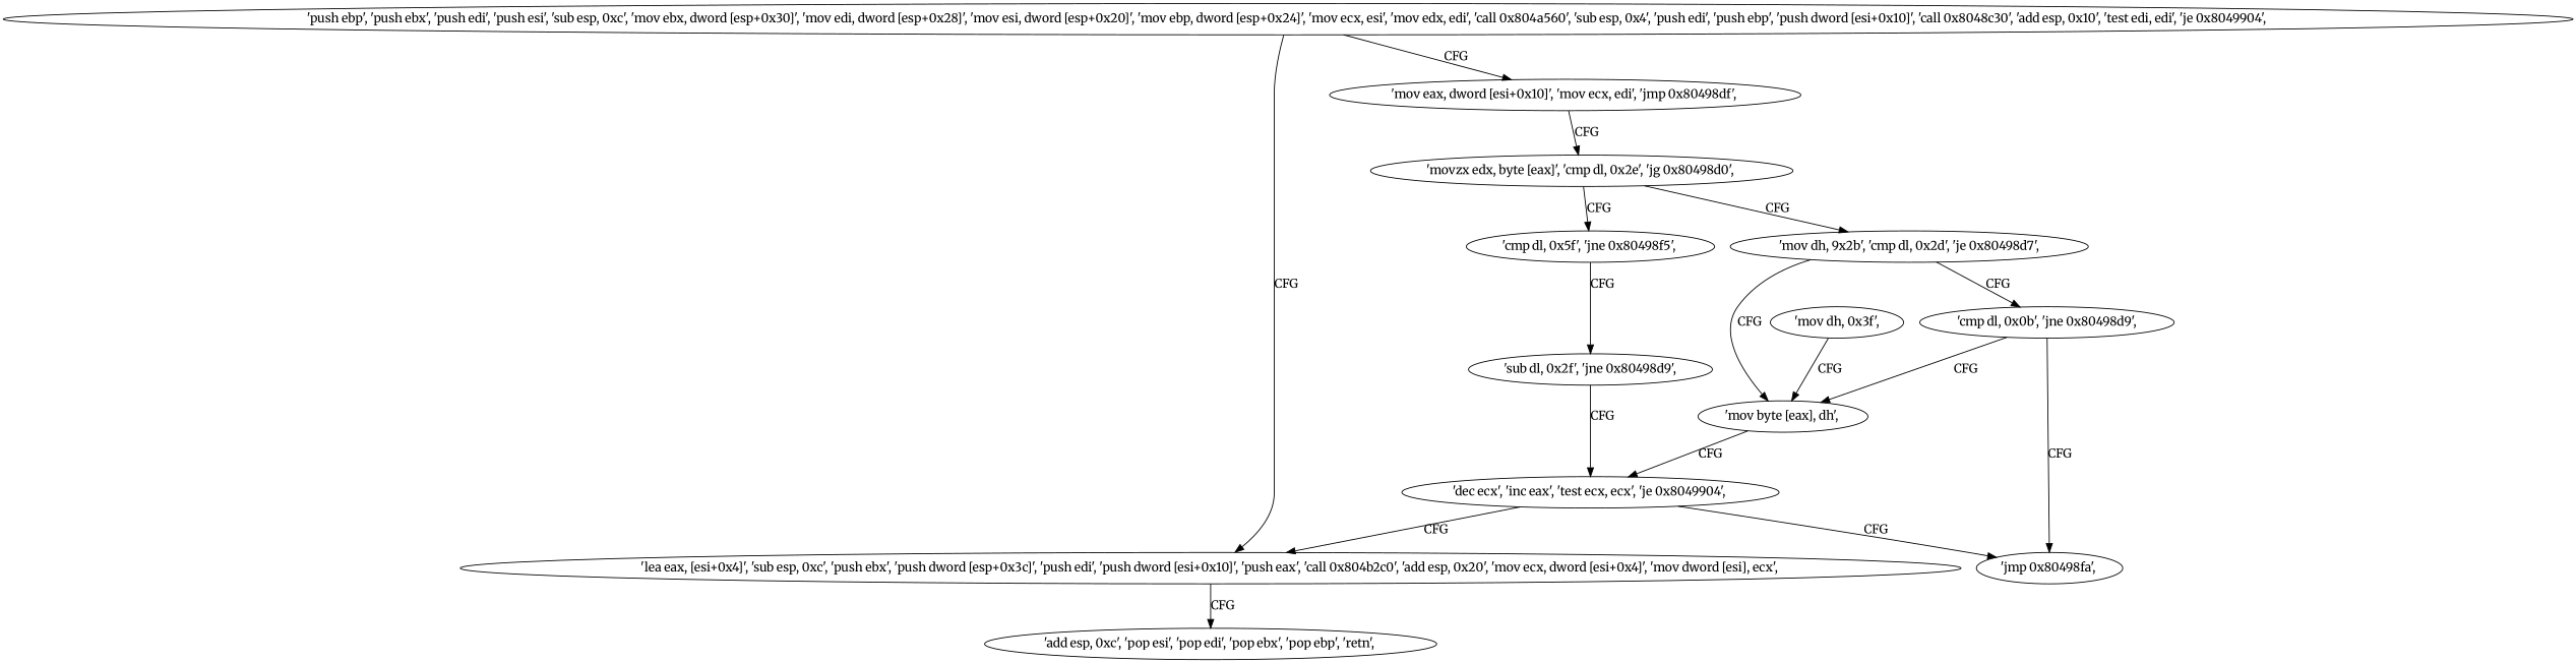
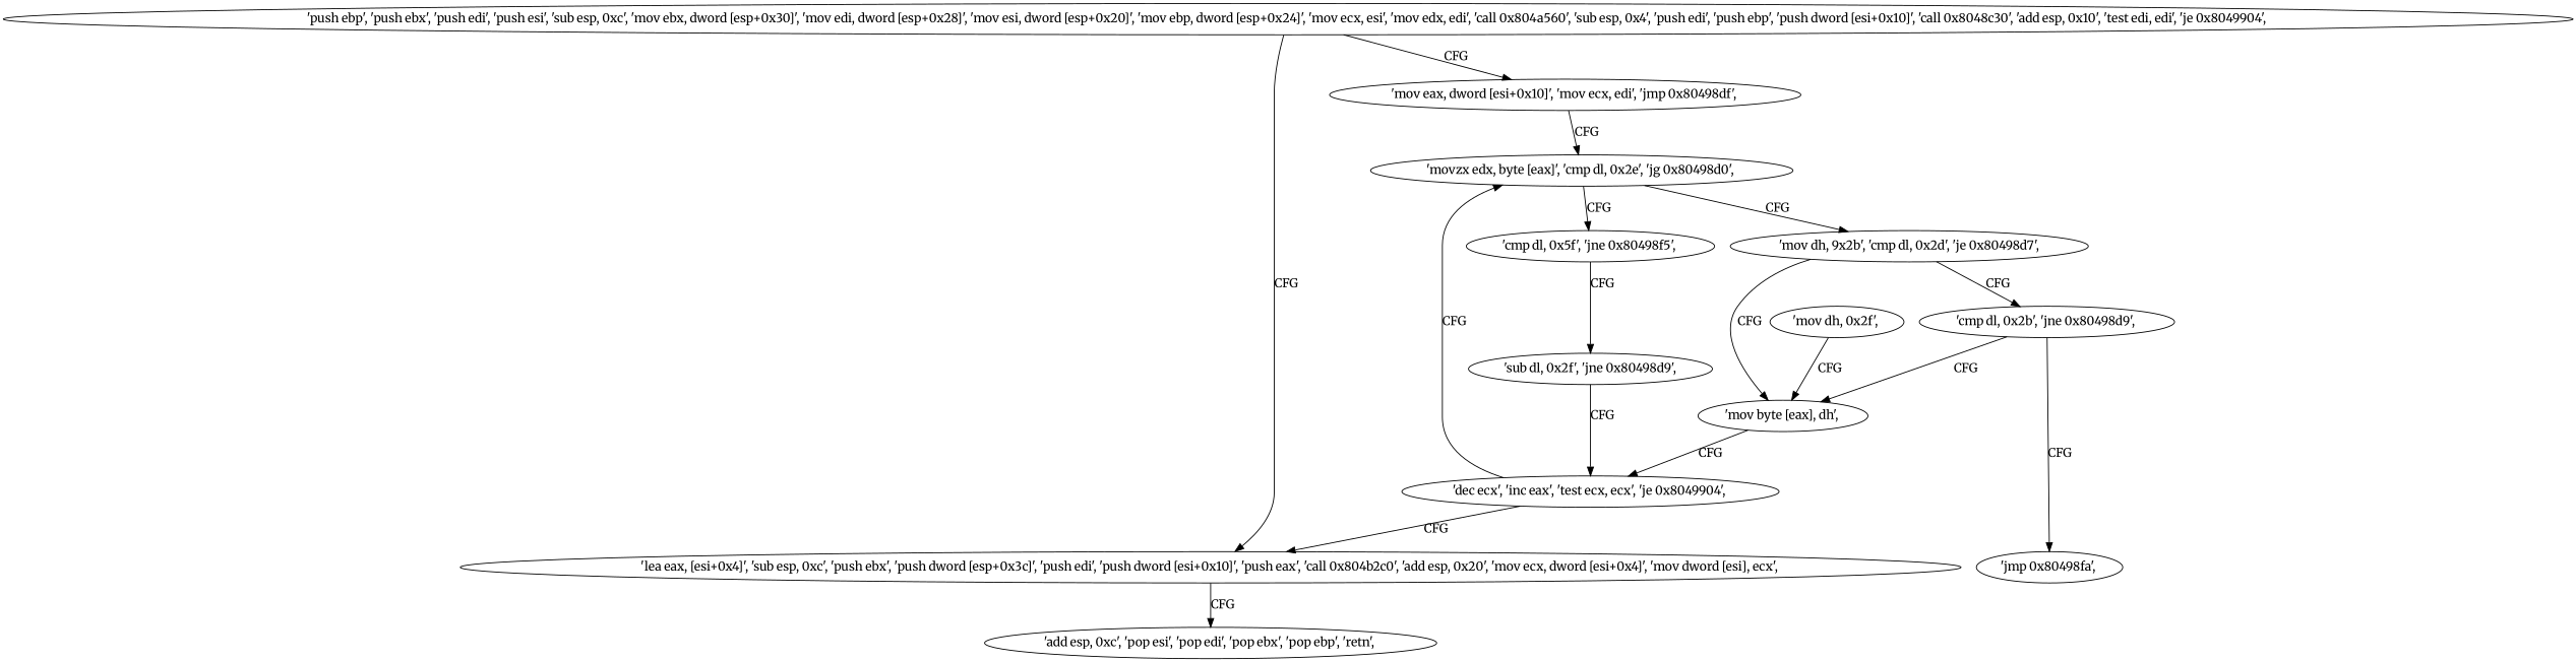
  digraph {
    fontname=Merriweather
    node [fontname=Merriweather]
    edge [fontname=Merriweather]
    n1 [label="'push ebp', 'push ebx', 'push edi', 'push esi', 'sub esp, 0xc', 'mov ebx, dword [esp+0x30]', 'mov edi, dword [esp+0x28]', 'mov esi, dword [esp+0x20]', 'mov ebp, dword [esp+0x24]', 'mov ecx, esi', 'mov edx, edi', 'call 0x804a560', 'sub esp, 0x4', 'push edi', 'push ebp', 'push dword [esi+0x10]', 'call 0x8048c30', 'add esp, 0x10', 'test edi, edi', 'je 0x8049904', "]
    n2 [label="'lea eax, [esi+0x4]', 'sub esp, 0xc', 'push ebx', 'push dword [esp+0x3c]', 'push edi', 'push dword [esi+0x10]', 'push eax', 'call 0x804b2c0', 'add esp, 0x20', 'mov ecx, dword [esi+0x4]', 'mov dword [esi], ecx', "]
    n3 [label="'mov eax, dword [esi+0x10]', 'mov ecx, edi', 'jmp 0x80498df', "]
    n4 [label="'add esp, 0xc', 'pop esi', 'pop edi', 'pop ebx', 'pop ebp', 'retn', "]
    n5 [label="'movzx edx, byte [eax]', 'cmp dl, 0x2e', 'jg 0x80498d0', "]
    n6 [label="'cmp dl, 0x5f', 'jne 0x80498f5', "]
    n7 [label="'mov dh, 9x2b', 'cmp dl, 0x2d', 'je 0x80498d7',"]
    n8 [label="'sub dl, 0x2f', 'jne 0x80498d9',"]
    n9 [label="'mov byte [eax], dh', "]
-   n10 [label="'cmp dl, 0x0b', 'jne 0x80498d9',"]
+   n10 [label="'cmp dl, 0x2b', 'jne 0x80498d9', "]
    n11 [label="'dec ecx', 'inc eax', 'test ecx, ecx', 'je 0x8049904', "]
-   n12 [label="'mov dh, 0x3f',"]
+   n12 [label="'mov dh, 0x2f', "]
    n13 [label="'jmp 0x80498fa', "]
    n1 -> n2 [label=CFG]
    n1 -> n3 [label=CFG]
    n2 -> n4 [label=CFG]
    n3 -> n5 [label=CFG]
    n5 -> n6 [label=CFG]
    n5 -> n7 [label=CFG]
    n6 -> n8 [label=CFG]
    n7 -> n9 [label=CFG]
    n7 -> n10 [label=CFG]
    n8 -> n11 [label=CFG]
    n9 -> n11 [label=CFG]
    n10 -> n9 [label=CFG]
    n10 -> n13 [label=CFG]
    n11 -> n2 [label=CFG]
-   n11 -> n13 [label=CFG]
+   n11 -> n5 [label=CFG]
    n12 -> n9 [label=CFG]
  }
